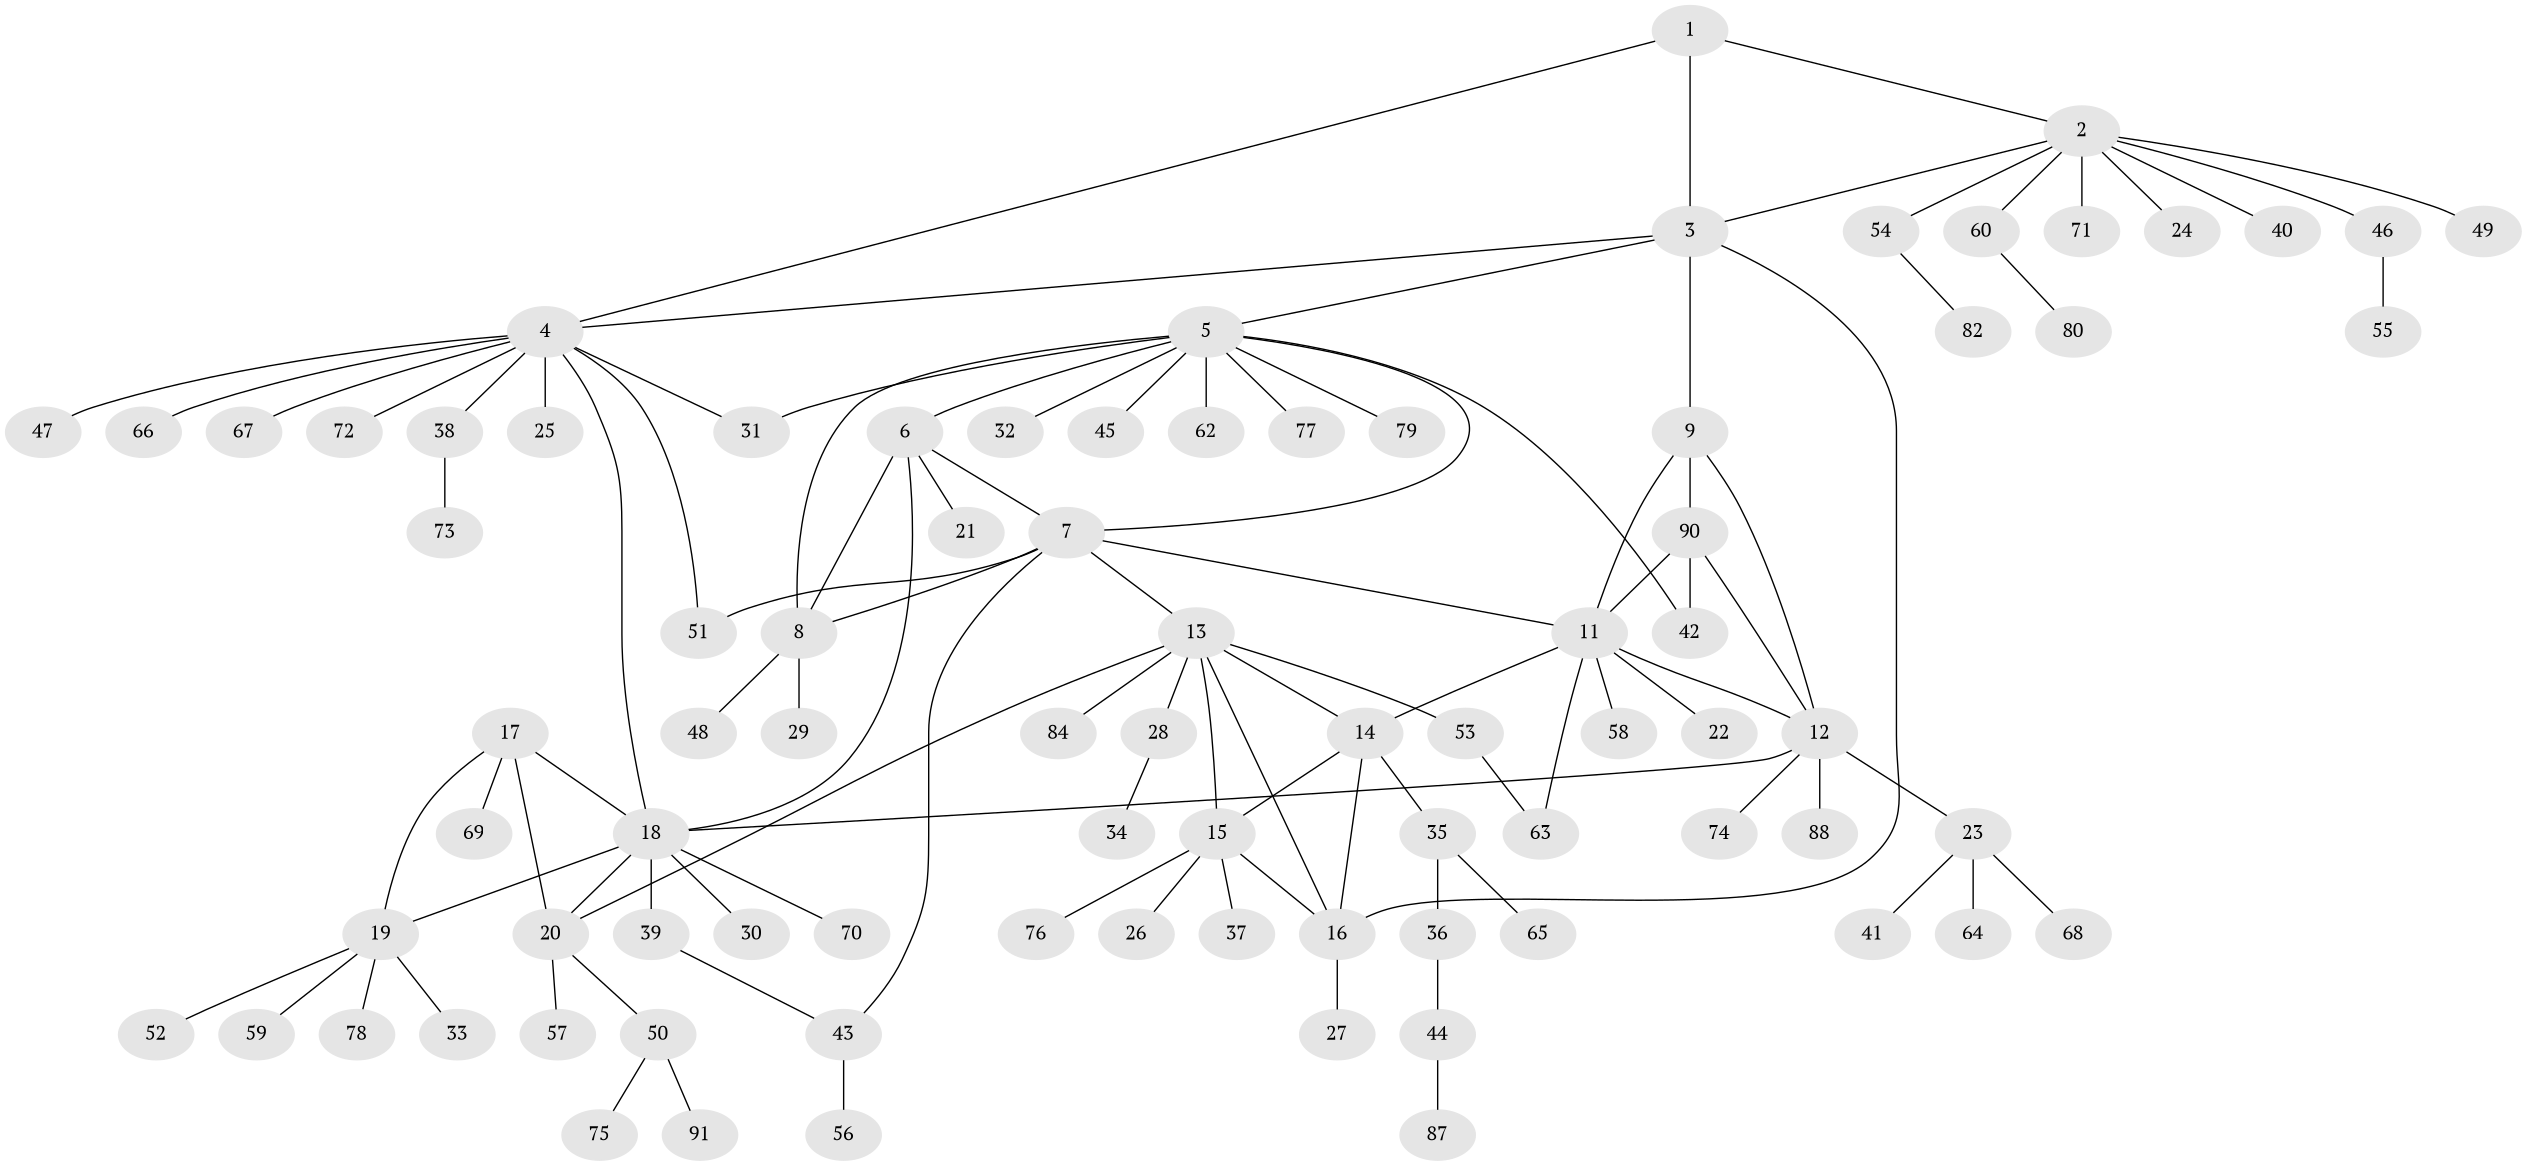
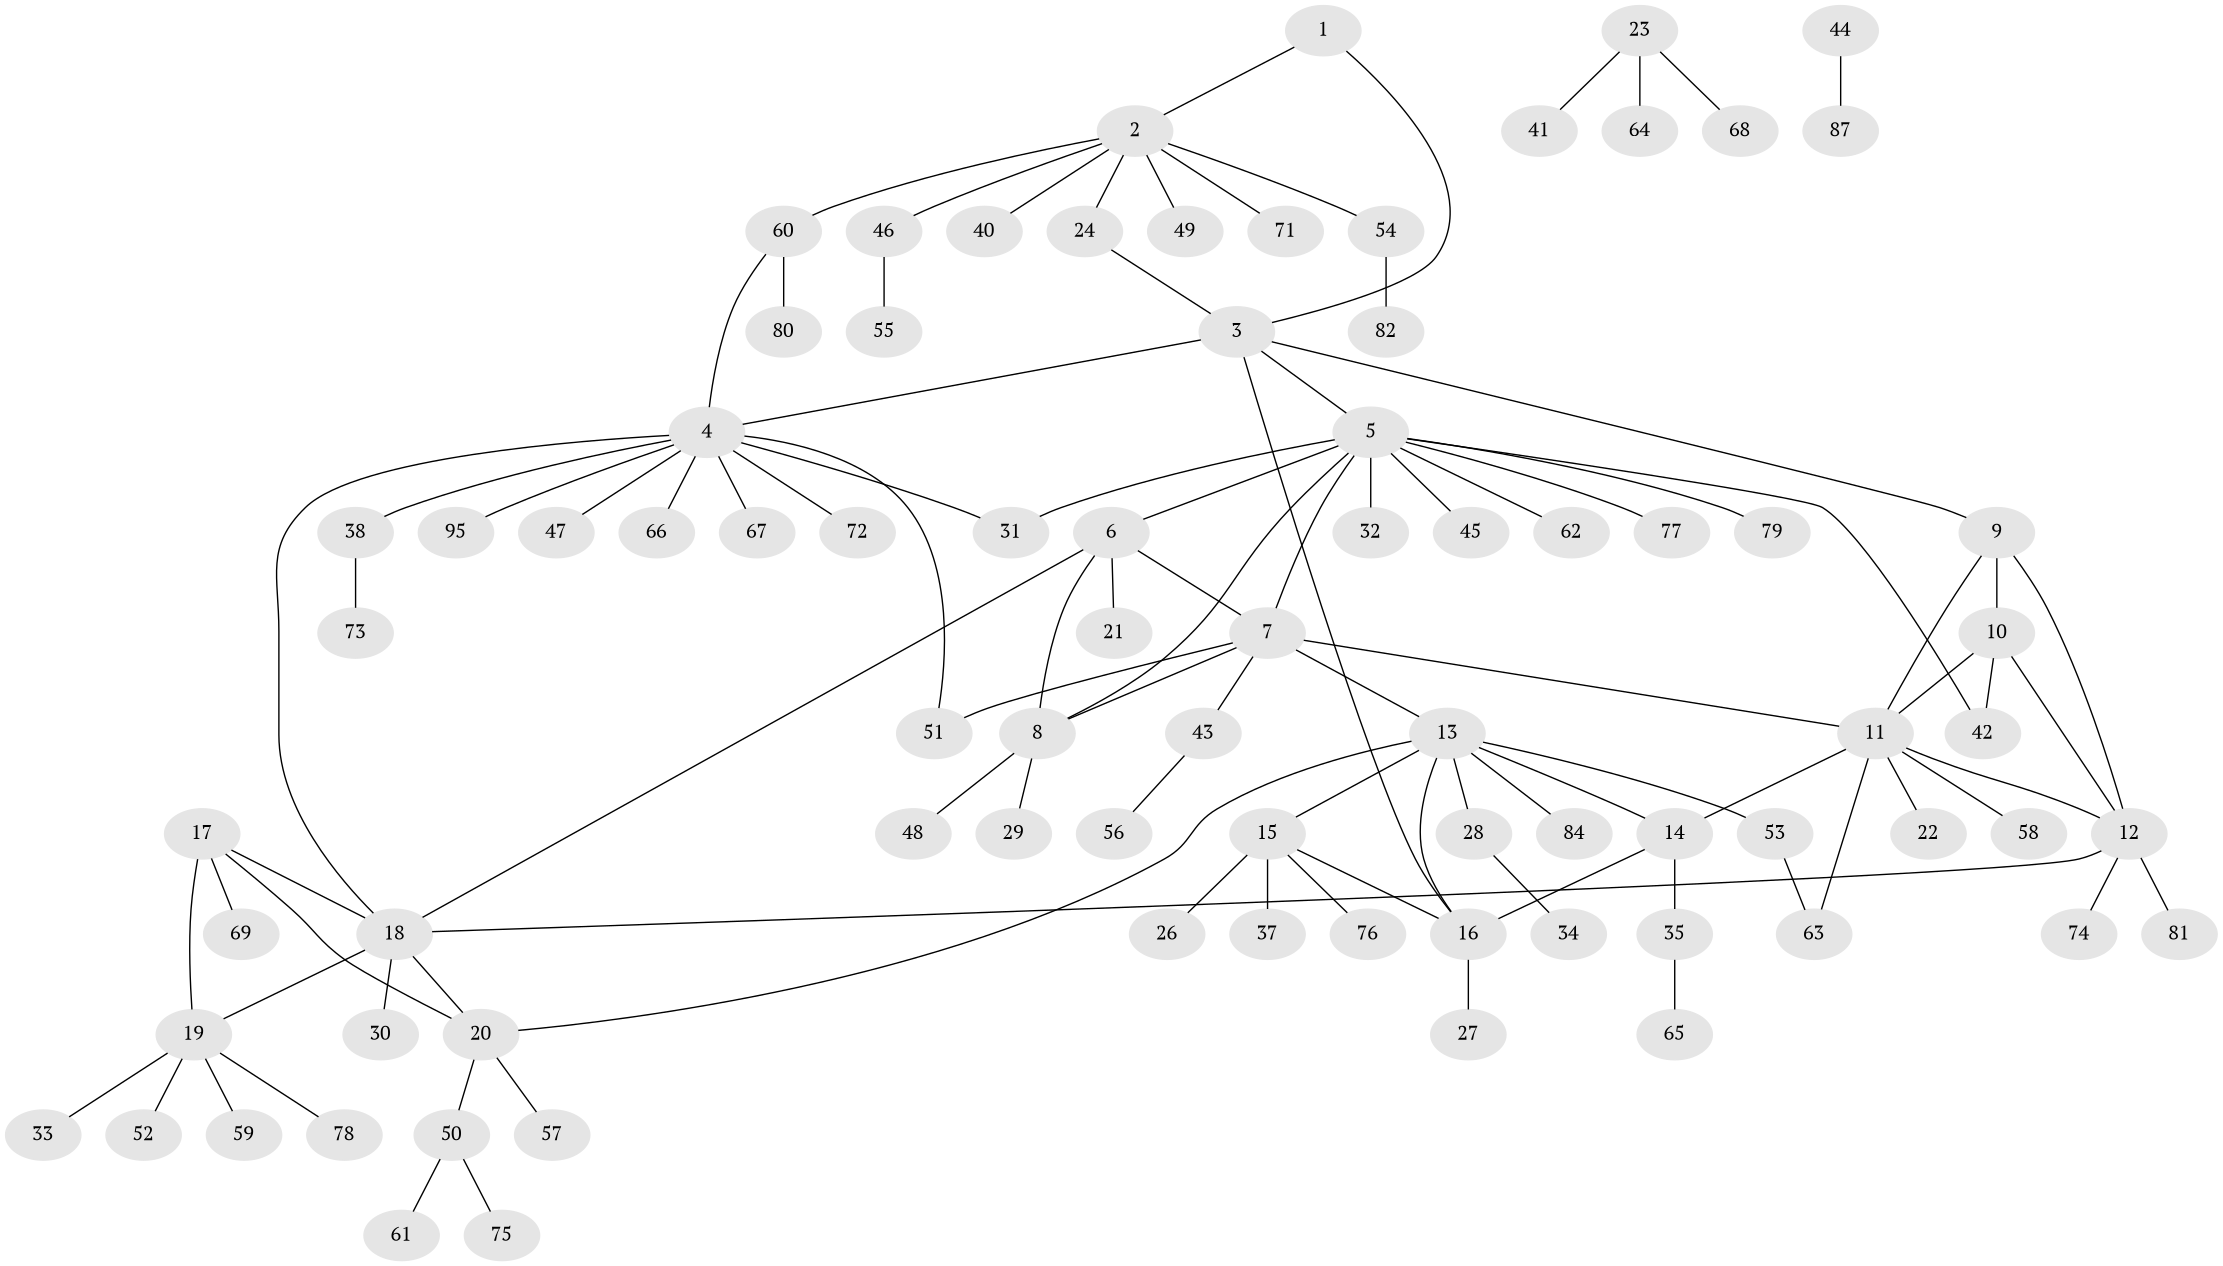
  graph {
    fontname="PT Serif"
    node [color=gray90 fontname="PT Serif" style=filled]
    edge [fontname="PT Serif"]
    1
    2
    3
    4
    24
    40
    46
    49
    54
    60
    71
    5
    9
    16
    18
-   25
+   25 [label=95]
    31
    38
    47
    51
    66
    67
    72
    55
    82
    80
    6
    7
    8
    32
    42
    45
    62
    77
    79
    11
-   10 [label=90]
+   10
    12
    27
    20
    19
    30
-   39
-   70
    73
    21
    13
    43
    29
    48
    14
    22
    58
    63
    15
    28
    53
    84
    56
    23
    74
-   81 [label=88]
+   81
    35
    41
    64
    68
    26
    37
    76
    50
    57
    34
-   36
    65
    17
    69
    33
    52
    59
    78
-   61 [label=91]
+   61
    75
    44
    n84 [label=87]
    1 -- 2
    1 -- 3
-   1 -- 4
-   2 -- 3
+   60 -- 4
+   24 -- 3
    2 -- 24
    2 -- 40
    2 -- 46
    2 -- 49
    2 -- 54
    2 -- 60
    2 -- 71
    3 -- 4
    3 -- 5
    3 -- 9
    3 -- 16
    4 -- 18
    4 -- 25
    4 -- 31
    4 -- 38
    4 -- 47
    4 -- 51
    4 -- 66
    4 -- 67
    4 -- 72
    46 -- 55
    54 -- 82
    60 -- 80
    5 -- 31
    5 -- 6
    5 -- 7
    5 -- 8
    5 -- 32
    5 -- 42
    5 -- 45
    5 -- 62
    5 -- 77
    5 -- 79
    9 -- 11
    9 -- 10
    9 -- 12
    16 -- 27
    18 -- 20
    18 -- 19
    18 -- 30
-   18 -- 39
-   18 -- 70
    38 -- 73
    6 -- 18
    6 -- 7
    6 -- 8
    6 -- 21
    7 -- 51
    7 -- 8
    7 -- 11
    7 -- 13
    7 -- 43
    8 -- 29
    8 -- 48
    11 -- 12
    11 -- 14
    11 -- 22
    11 -- 58
    11 -- 63
    10 -- 42
    10 -- 11
    10 -- 12
    12 -- 18
-   12 -- 23
    12 -- 74
    12 -- 81
    20 -- 50
    20 -- 57
    19 -- 33
    19 -- 52
    19 -- 59
    19 -- 78
-   39 -- 43
    13 -- 16
    13 -- 20
    13 -- 14
    13 -- 15
    13 -- 28
    13 -- 53
    13 -- 84
    43 -- 56
    14 -- 16
-   14 -- 15
    14 -- 35
    15 -- 16
    15 -- 26
    15 -- 37
    15 -- 76
    28 -- 34
    53 -- 63
    23 -- 41
    23 -- 64
    23 -- 68
-   35 -- 36
    35 -- 65
    50 -- 61
    50 -- 75
-   36 -- 44
    17 -- 18
    17 -- 20
    17 -- 19
    17 -- 69
    44 -- n84
  }
